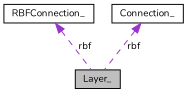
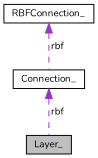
  digraph {
    fontname=Nunito
    node [color=black fillcolor=white fontname=Nunito fontsize=10 shape=record style=filled]
    edge [color=darkorchid3 dir=back fontname=Nunito fontsize=10 labelfontname=Helvetica labelfontsize=10 style=dashed]
    n1 [fillcolor=grey75 fontcolor=black height=0.2 label=Layer_ width=0.4]
    n2 [height=0.2 label=RBFConnection_ width=0.4]
    n3 [height=0.2 label=Connection_ width=0.4]
-   n2 -> n1 [label=" rbf"]
+   n2 -> n3 [label=" rbf"]
    n3 -> n1 [label=" rbf"]
  }
